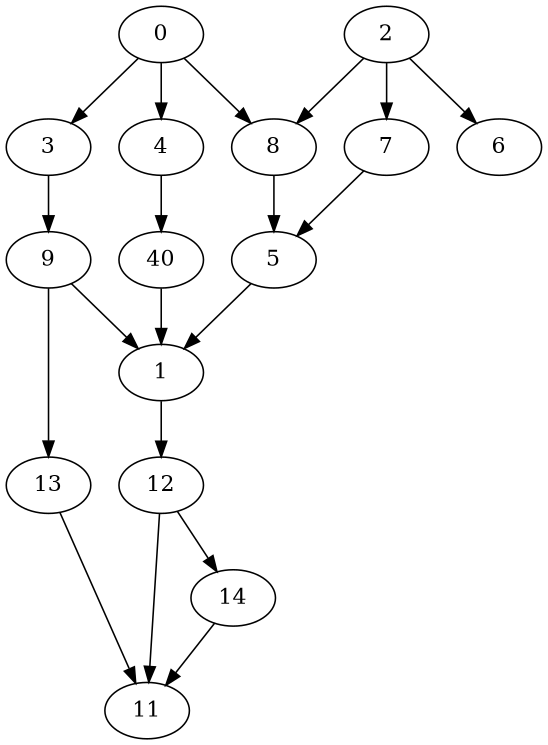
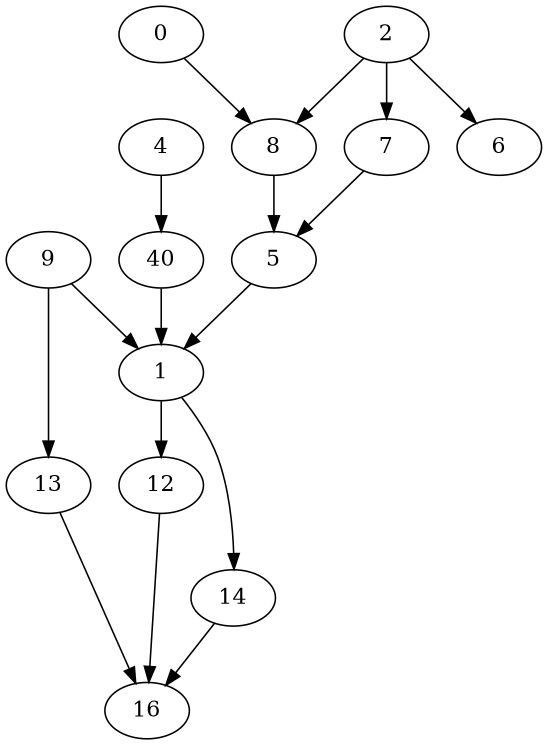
  digraph {
    "Duplicate states"=0
    GraphType=S_P
    "Max states in OPEN"=0
    Modes="120000ms; topo-ordered tasks, ; Pruning: task equivalence, fixed order ready list, ; F-value: ; Optimisation: best schedule length (SL) optimisation on equal, "
    NumberOfTasks=16
    "Pruned using list schedule length"=120
    "States removed from OPEN"=0
    TargetSystem="Homogeneous-2"
    "Time to schedule (ms)"=111
    "Total idle time"=0
    "Total schedule length"=98
    "Total sequential time"=98
    "Total states created"=240
    node [Processor=0 Weight=7]
    edge [Weight=34]
    0 ["Finish time"=10 "Start time"=0 Weight=10]
    4 ["Finish time"=26 "Start time"=19]
-   3 ["Finish time"=50 "Start time"=43]
    8 ["Finish time"=34 "Start time"=26 Weight=8]
    2 ["Finish time"=16 "Start time"=10 Weight=6]
    6 ["Finish time"=19 "Start time"=16 Weight=3]
    7 ["Finish time"=43 "Start time"=37 Weight=6]
    n8 ["Finish time"=59 "Start time"=50 Weight=9 label=40]
    9 ["Finish time"=66 "Start time"=62 Weight=4]
    5 ["Finish time"=62 "Start time"=59 Weight=3]
    1 ["Finish time"=70 "Start time"=66 Weight=4]
    13 ["Finish time"=83 "Start time"=74 Weight=9]
    12 ["Finish time"=74 "Start time"=70 Weight=4]
    14 ["Finish time"=90 "Start time"=83]
-   11 ["Finish time"=98 "Start time"=90 Weight=8]
-   0 -> 4
-   0 -> 3 [Weight=40]
+   11 ["Finish time"=98 "Start time"=90 Weight=8 label=16]
    0 -> 8
    4 -> n8 [Weight=54]
-   3 -> 9 [Weight=40]
    8 -> 5 [Weight=67]
    2 -> 8 [Weight=47]
    2 -> 6 [Weight=60]
    2 -> 7 [Weight=47]
    7 -> 5
    n8 -> 1 [Weight=60]
    9 -> 1
    9 -> 13 [Weight=13]
    5 -> 1 [Weight=47]
    1 -> 12 [Weight=67]
-   12 -> 14 [Weight=60]
+   1 -> 14 [Weight=60]
    13 -> 11 [Weight=47]
    12 -> 11 [Weight=60]
    14 -> 11 [Weight=40]
  }
